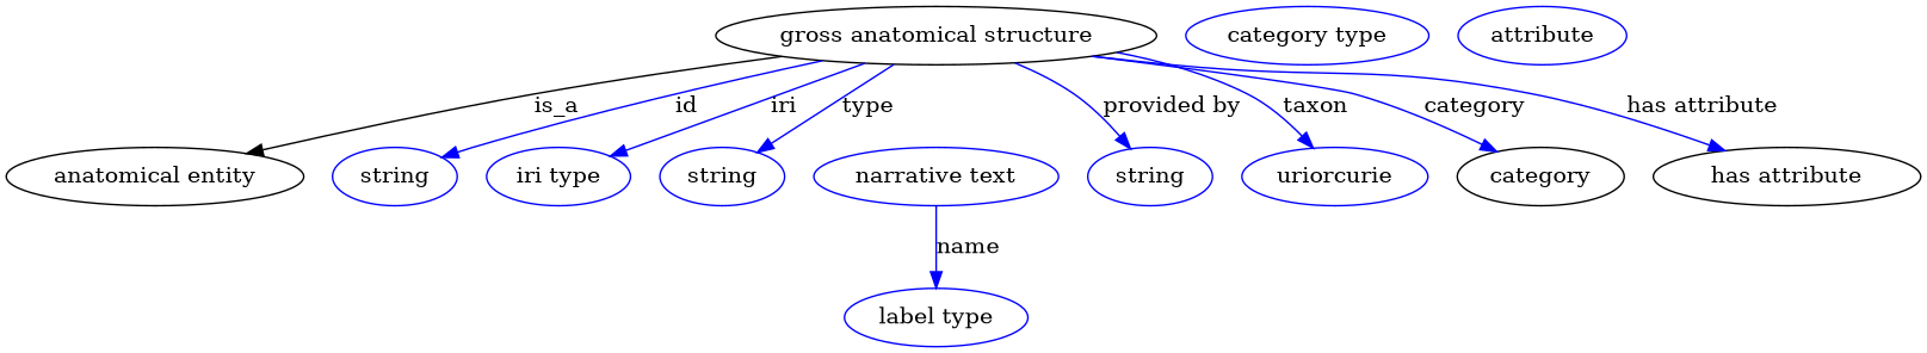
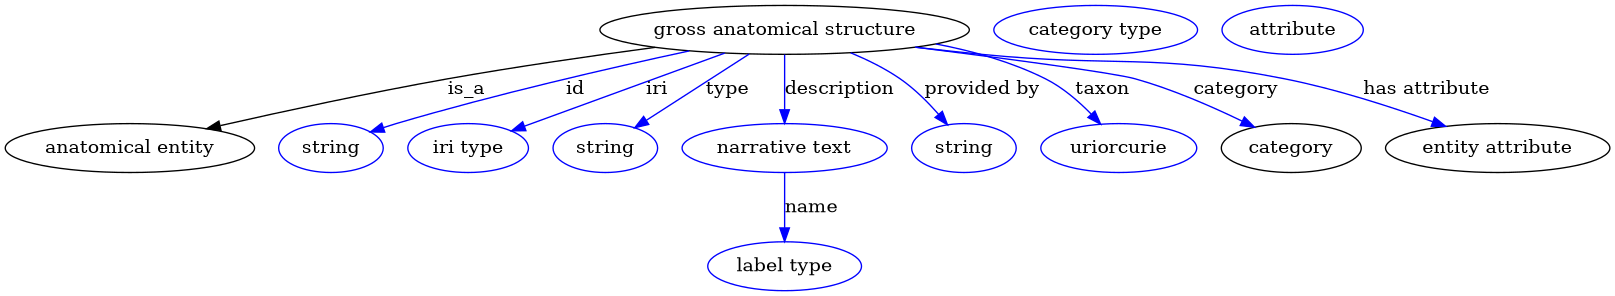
  digraph {
    node [color=blue]
    edge [color=blue style=solid]
    n1 [height=0.5 label="gross anatomical structure" width=3.7733 color=""]
    "anatomical entity" [height=0.5 width=2.5456 color=""]
    n3 [height=0.5 label=string width=1.0652]
    n4 [height=0.5 label="iri type" width=1.2277]
    n5 [height=0.5 label=string width=1.0652]
    n6 [height=0.5 label="narrative text" width=2.0943]
    n7 [height=0.5 label=string width=1.0652]
    n8 [height=0.5 label=uriorcurie width=1.5887]
    category [height=0.5 width=1.4263 color=""]
-   "has attribute" [height=0.5 width=1.9859 color=""]
+   "has attribute" [height=0.5 width=1.9859 label="entity attribute" color=""]
    n11 [height=0.5 label="label type" width=1.5707]
    n12 [height=0.5 label="category type" width=2.0762]
    n13 [height=0.5 label=attribute width=1.4443]
    n1 -> "anatomical entity" [label=is_a color="" style=""]
    n1 -> n3 [label=id]
    n1 -> n4 [label=iri]
    n1 -> n5 [label=type]
+   n1 -> n6 [label=description]
    n1 -> n7 [label="provided by"]
    n1 -> n8 [label=taxon]
    n1 -> category [label=category]
    n1 -> "has attribute" [label="has attribute"]
    n6 -> n11 [label=name]
  }
